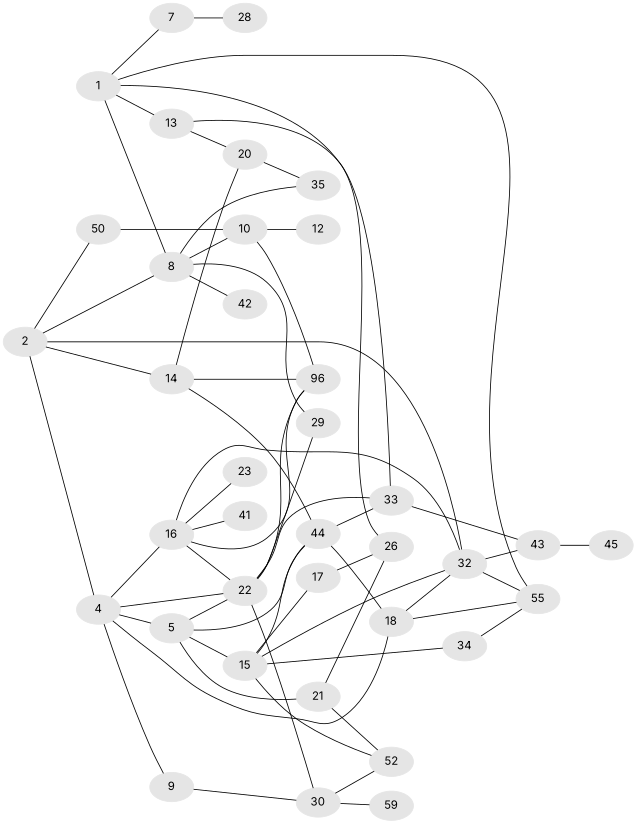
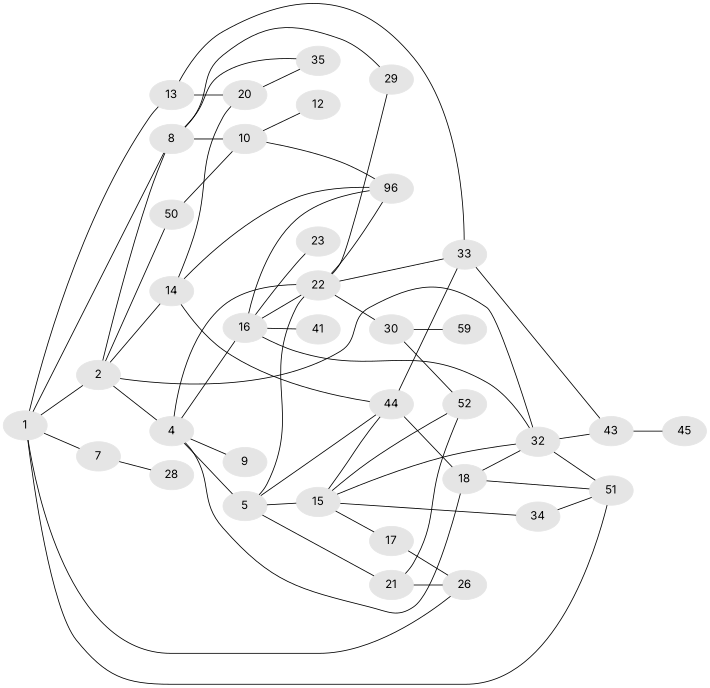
  graph {
    fontname=Inter
    rankdir=LR
    node [color=gray90 fontname=Inter style=filled]
    edge [fontname=Inter]
    1 [super="+3"]
    2 [super="+6"]
    7
    8 [super="+31"]
    13 [super="+46"]
    26
-   55 [super="+58"]
+   55 [super="+58" label=51]
    4 [super="+11"]
    14 [super="+41"]
    32 [super="+47"]
    50
    28 [super="+49"]
    10 [super="+57"]
    29 [super="+53"]
    35
-   42
    20 [super="+24"]
    33 [super="+39"]
    5 [super="+51"]
    9
    16 [super="+19"]
    18 [super="+60"]
    22 [super="+27"]
    12
    n25 [label=96]
    44 [super="+56"]
    43 [super="+54"]
    15 [super="+25"]
    21 [super="+38"]
    30 [super="+48"]
    23
    n32 [label=41]
    17 [super="+37"]
    34
    52
    59
    45
+   1 -- 2
    1 -- 7
    1 -- 8
    1 -- 13
    1 -- 26
    1 -- 55
    2 -- 8
    2 -- 4
    2 -- 14
    2 -- 32
    2 -- 50
    7 -- 28
    8 -- 10
    8 -- 29
    8 -- 35
-   8 -- 42
    13 -- 20
    13 -- 33
    4 -- 5
    4 -- 9
    4 -- 16
    4 -- 18
    4 -- 22
    14 -- 20
    14 -- n25
    14 -- 44
    32 -- 55
    32 -- 43
    50 -- 10
    10 -- 12
    10 -- n25
    20 -- 35
    33 -- 43
    5 -- 22 [weight=2]
    5 -- 44
    5 -- 15
    5 -- 21
-   9 -- 30
    16 -- 32
    16 -- 22
    16 -- n25
    16 -- 23
    16 -- n32
    18 -- 55
    18 -- 32
    22 -- 29
    22 -- 33
    22 -- n25
    22 -- 30
    44 -- 33
    44 -- 18
    43 -- 45
    15 -- 32
    15 -- 44
    15 -- 17
    15 -- 34
    15 -- 52
    21 -- 26
    21 -- 52
    30 -- 52
    30 -- 59
    17 -- 26
    34 -- 55
  }
